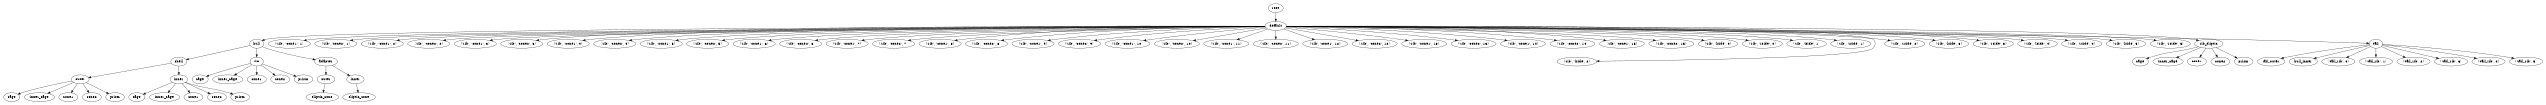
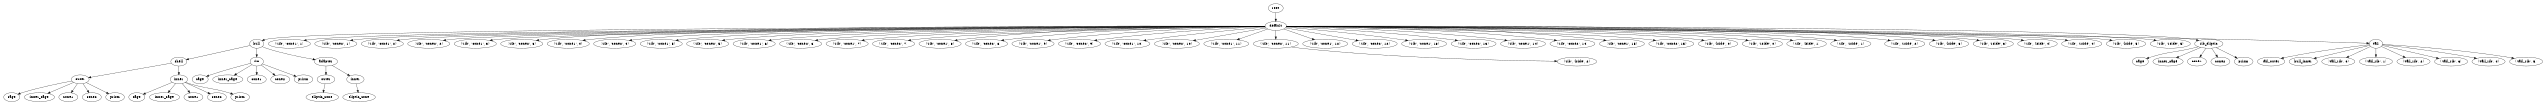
  digraph {
    n1 [label=root]
    n2 [label=default]
    n3 [label=hull]
    n4 [label="\('rib',\ 'cone1',\ 1\)"]
    n5 [label="\('rib',\ 'cone2',\ 1\)"]
    n6 [label="\('rib',\ 'cone1',\ 2\)"]
    n7 [label="\('rib',\ 'cone2',\ 2\)"]
    n8 [label="\('rib',\ 'cone1',\ 3\)"]
    n9 [label="\('rib',\ 'cone2',\ 3\)"]
    n10 [label="\('rib',\ 'cone1',\ 4\)"]
    n11 [label="\('rib',\ 'cone2',\ 4\)"]
    n12 [label="\('rib',\ 'cone1',\ 5\)"]
    n13 [label="\('rib',\ 'cone2',\ 5\)"]
    n14 [label="\('rib',\ 'cone1',\ 6\)"]
    n15 [label="\('rib',\ 'cone2',\ 6\)"]
    n16 [label="\('rib',\ 'cone1',\ 7\)"]
    n17 [label="\('rib',\ 'cone2',\ 7\)"]
    n18 [label="\('rib',\ 'cone1',\ 8\)"]
    n19 [label="\('rib',\ 'cone2',\ 8\)"]
    n20 [label="\('rib',\ 'cone1',\ 9\)"]
    n21 [label="\('rib',\ 'cone2',\ 9\)"]
    n22 [label="\('rib',\ 'cone1',\ 10\)"]
    n23 [label="\('rib',\ 'cone2',\ 10\)"]
    n24 [label="\('rib',\ 'cone1',\ 11\)"]
    n25 [label="\('rib',\ 'cone2',\ 11\)"]
    n26 [label="\('rib',\ 'cone1',\ 12\)"]
    n27 [label="\('rib',\ 'cone2',\ 12\)"]
    n28 [label="\('rib',\ 'cone1',\ 13\)"]
    n29 [label="\('rib',\ 'cone2',\ 13\)"]
    n30 [label="\('rib',\ 'cone1',\ 14\)"]
    n31 [label="\('rib',\ 'cone2',\ 14\)"]
    n32 [label="\('rib',\ 'cone1',\ 15\)"]
    n33 [label="\('rib',\ 'cone2',\ 15\)"]
    n34 [label="\('rib',\ 'lside',\ 0\)"]
    n35 [label="\('rib',\ 'rside',\ 0\)"]
    n36 [label="\('rib',\ 'lside',\ 1\)"]
    n37 [label="\('rib',\ 'rside',\ 1\)"]
    n38 [label="\('rib',\ 'lside',\ 2\)"]
    n39 [label="\('rib',\ 'rside',\ 2\)"]
    n40 [label="\('rib',\ 'lside',\ 3\)"]
    n41 [label="\('rib',\ 'rside',\ 3\)"]
    n42 [label="\('rib',\ 'lside',\ 4\)"]
    n43 [label="\('rib',\ 'rside',\ 4\)"]
    n44 [label="\('rib',\ 'lside',\ 5\)"]
    n45 [label="\('rib',\ 'rside',\ 5\)"]
    n46 [label=rib_eliptic]
    n47 [label=tail]
    n48 [label=shell]
    n49 [label=rim]
    n50 [label=adapter]
    n51 [label=cage]
    n52 [label=inner_cage]
    n53 [label=cone1]
    n54 [label=cone2]
    n55 [label=prism]
    n56 [label=tail_outer]
    n57 [label=hull_inner]
    n58 [label="\('tail_rib',\ 0\)"]
    n59 [label="\('tail_rib',\ 1\)"]
    n60 [label="\('tail_rib',\ 2\)"]
    n61 [label="\('tail_rib',\ 3\)"]
    n62 [label="\('tail_rib',\ 4\)"]
    n63 [label="\('tail_rib',\ 5\)"]
    n64 [label=outer]
    n65 [label=inner]
    n66 [label=cage]
    n67 [label=inner_cage]
    n68 [label=cone1]
    n69 [label=cone2]
    n70 [label=prism]
    n71 [label=outer]
    n72 [label=inner]
    n73 [label=cage]
    n74 [label=inner_cage]
    n75 [label=cone1]
    n76 [label=cone2]
    n77 [label=prism]
    n78 [label=cage]
    n79 [label=inner_cage]
    n80 [label=cone1]
    n81 [label=cone2]
    n82 [label=prism]
    n83 [label=eliptic_cone]
    n84 [label=eliptic_cone]
    n1 -> n2
    n2 -> n3
    n2 -> n4
    n2 -> n5
    n2 -> n6
    n2 -> n7
    n2 -> n8
    n2 -> n9
    n2 -> n10
    n2 -> n11
    n2 -> n12
    n2 -> n13
    n2 -> n14
    n2 -> n15
    n2 -> n16
    n2 -> n17
    n2 -> n18
    n2 -> n19
    n2 -> n20
    n2 -> n21
    n2 -> n22
    n2 -> n23
    n2 -> n24
    n2 -> n25
    n2 -> n26
    n2 -> n27
    n2 -> n28
    n2 -> n29
    n2 -> n30
    n2 -> n31
    n2 -> n32
    n2 -> n33
    n2 -> n34
    n2 -> n35
    n2 -> n36
    n2 -> n37
-   n2 -> n38
+   n25 -> n38
    n2 -> n39
    n2 -> n40
    n2 -> n41
    n2 -> n42
    n2 -> n43
    n2 -> n44
    n2 -> n45
    n2 -> n46
    n2 -> n47
    n3 -> n48
    n3 -> n49
    n3 -> n50
    n46 -> n51
    n46 -> n52
    n46 -> n53
    n46 -> n54
    n46 -> n55
    n47 -> n56
    n47 -> n57
    n47 -> n58
    n47 -> n59
    n47 -> n60
    n47 -> n61
    n47 -> n62
    n47 -> n63
    n48 -> n64
    n48 -> n65
    n49 -> n66
    n49 -> n67
    n49 -> n68
    n49 -> n69
    n49 -> n70
    n50 -> n71
    n50 -> n72
    n64 -> n73
    n64 -> n74
    n64 -> n75
    n64 -> n76
    n64 -> n77
    n65 -> n78
    n65 -> n79
    n65 -> n80
    n65 -> n81
    n65 -> n82
    n71 -> n83
    n72 -> n84
  }
